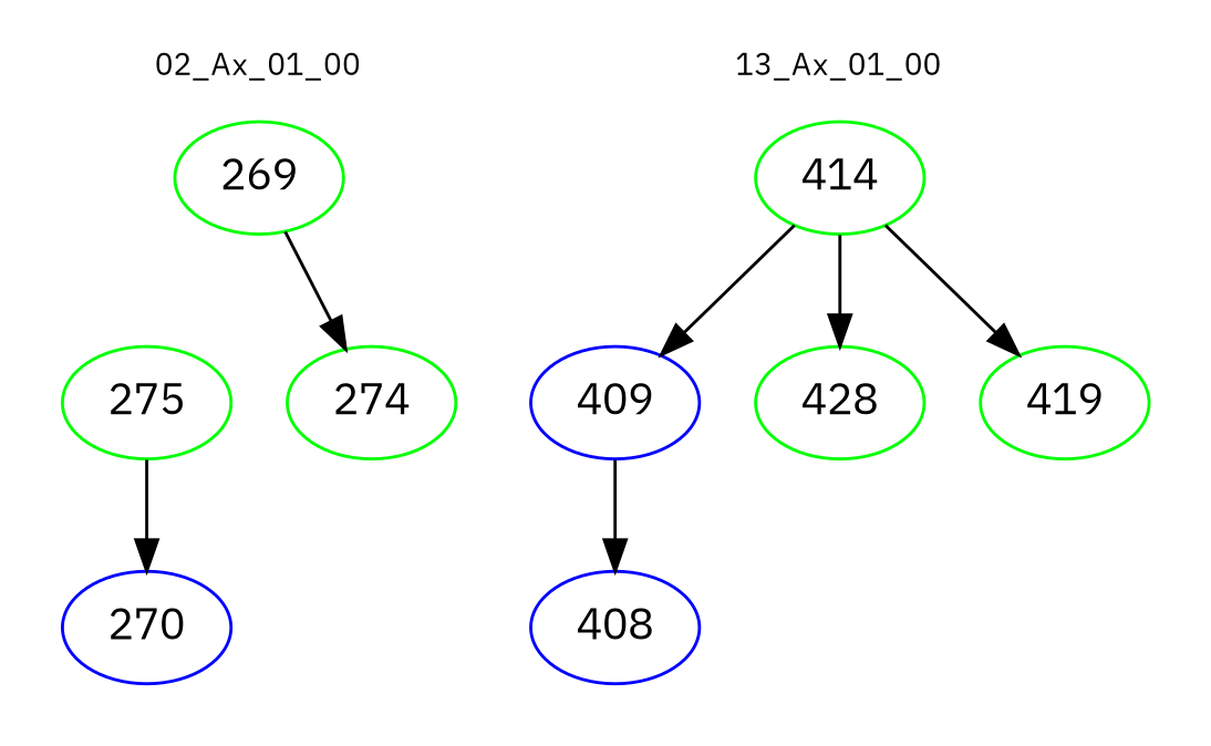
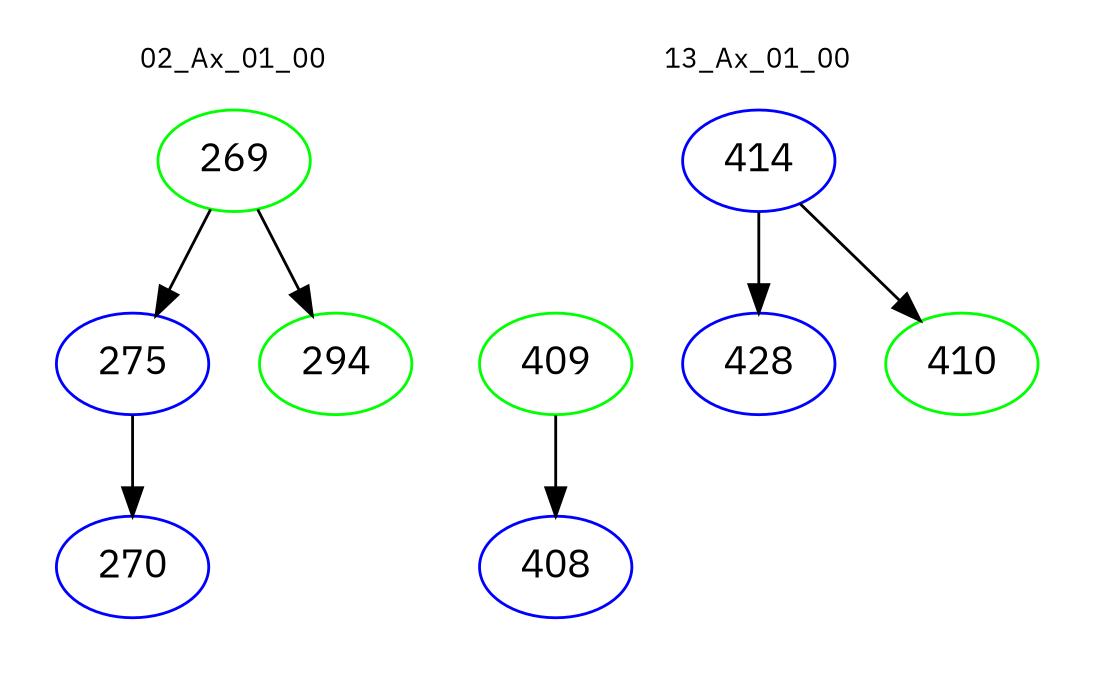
  digraph {
    fontname="IBM Plex Sans"
    node [color=blue fontname="IBM Plex Sans"]
    edge [color=black fontname="IBM Plex Sans"]
    n1 [color=green label=269]
-   n2 [color=green label=275]
-   n3 [color=green label=274]
+   n2 [label=275]
+   n3 [color=green label=294]
    n4 [label=270]
-   n5 [color=green label=414]
-   n6 [label=409]
-   n7 [color=green label=428]
-   n8 [color=green label=419]
+   n5 [label=414]
+   n6 [color=green label=409]
+   n7 [label=428]
+   n8 [color=green label=410]
    n9 [label=408]
    subgraph cluster_1 {
      color=white
      fontsize=10
      label="02_Ax_01_00"
      n1
      n2
      n3
      n4
    }
    subgraph cluster_2 {
      color=white
      fontsize=10
      label="13_Ax_01_00"
      n5
      n6
      n7
      n8
      n9
    }
+   n1 -> n2
    n1 -> n3
    n2 -> n4
-   n5 -> n6
    n5 -> n7
    n5 -> n8
    n6 -> n9
  }
